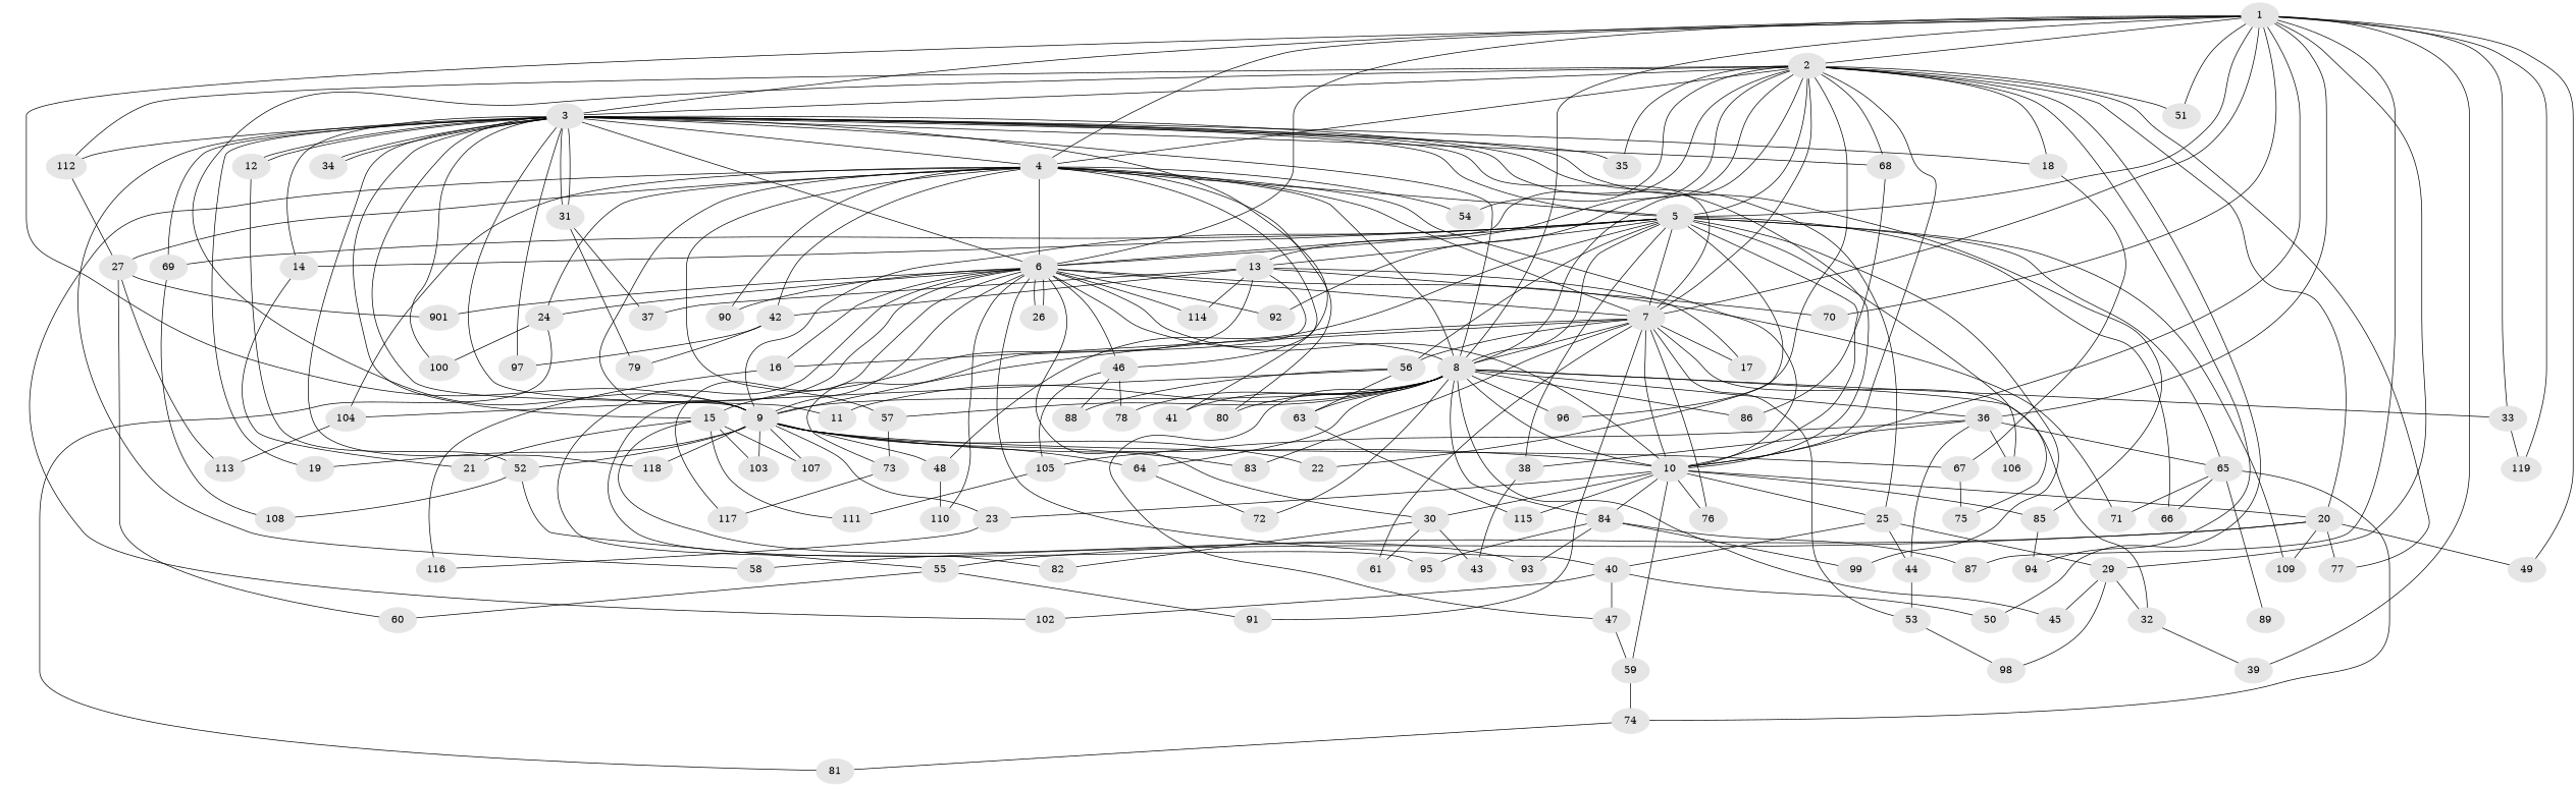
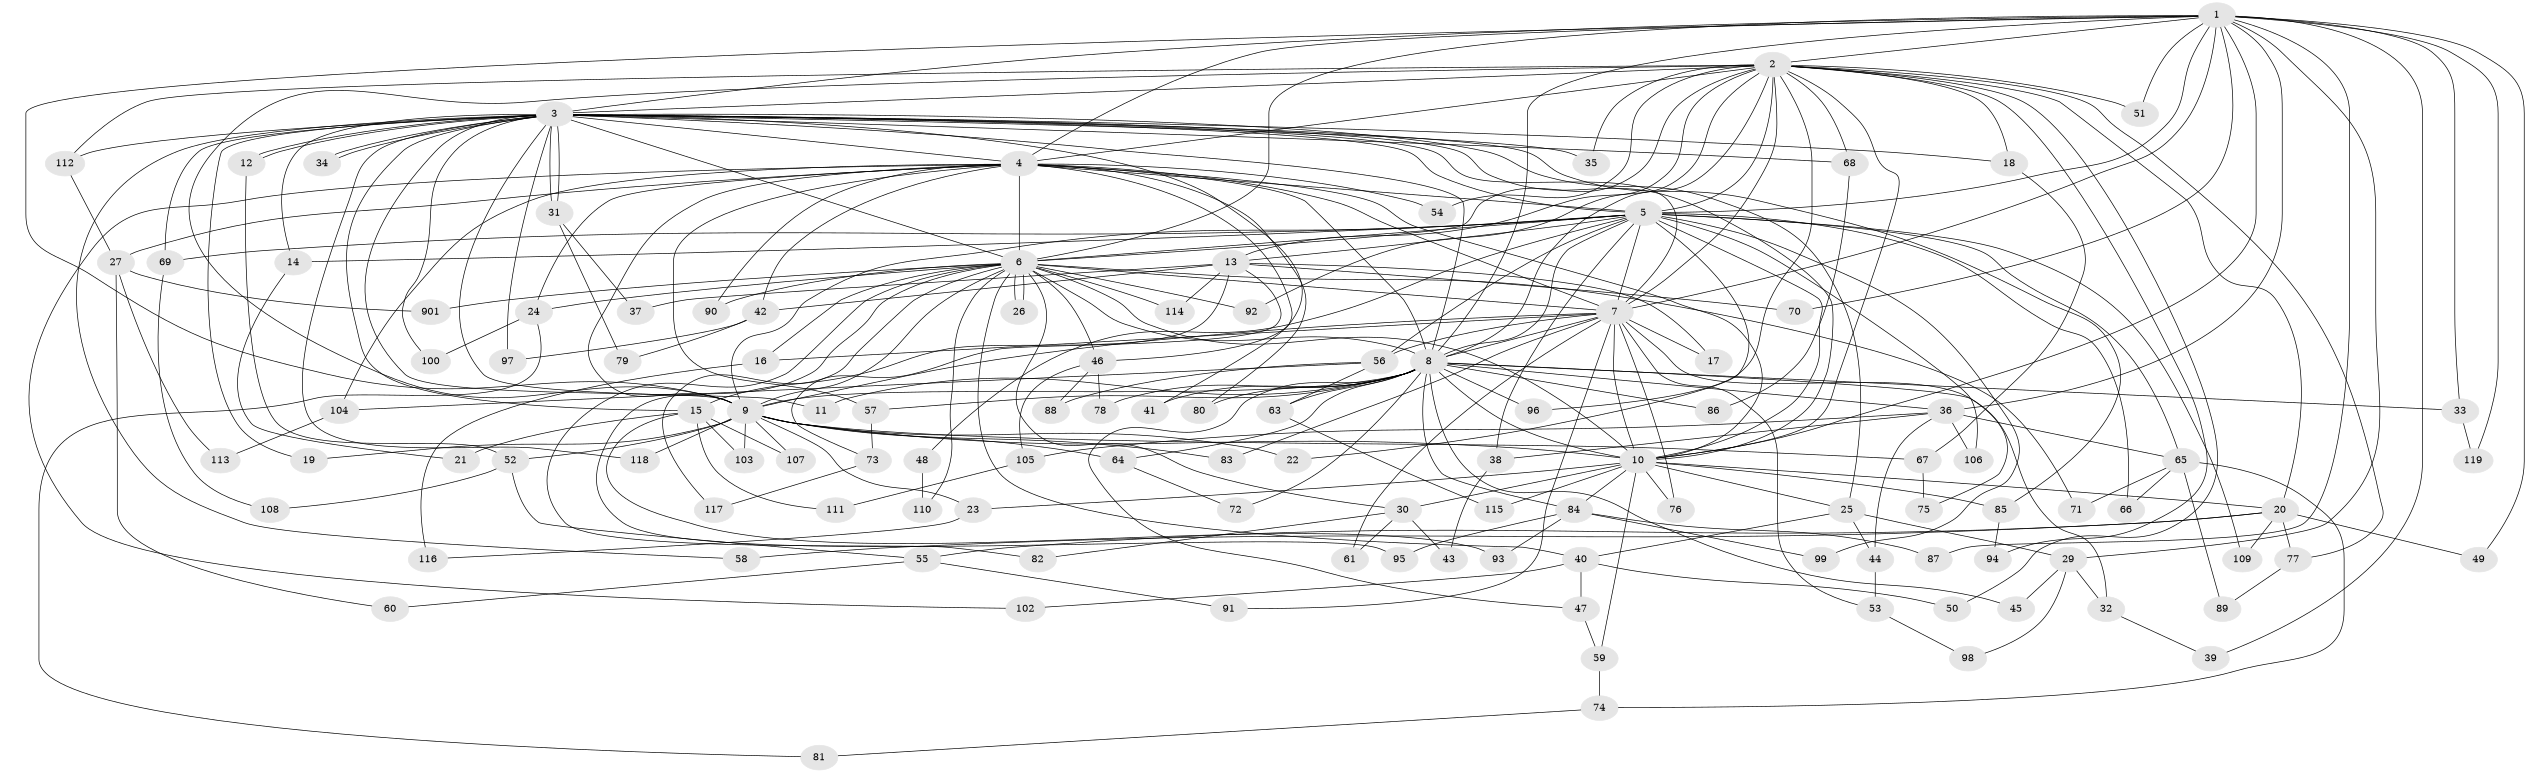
  graph {
    node [color=gray90 style=filled]
    1
    2
    3
    4
    5
    6
    7
    8
    9
    10
    29
    33
    36
    39
    49
    51
    70
    87
    119
    13
    18
    20
    35
    50
    54
    68
    77
    92
    94
    96
    112
    11
    12
    14
    15
    19
    25
    31
    34
    46
    58
    69
    85
    97
    100
    118
    24
    27
    41
    42
    57
    80
    90
    102
    104
    22
    38
    48
    56
    65
    66
    99
    106
    109
    16
    26
    30
    40
    71
    82
    95
    n72 [label=901]
    110
    114
    117
    17
    53
    61
    75
    76
    83
    91
    32
    45
    47
    63
    64
    72
    78
    84
    86
    23
    52
    67
    103
    107
    59
    115
    98
    44
    105
    37
    73
    55
    89
    21
    93
    111
    79
    88
    108
    81
    60
    113
    43
    74
    116
    1 -- 2
    1 -- 3
    1 -- 4
    1 -- 5
    1 -- 6
    1 -- 7
    1 -- 8
    1 -- 9
    1 -- 10
    1 -- 29
    1 -- 33
    1 -- 36
    1 -- 39
    1 -- 49
    1 -- 51
    1 -- 70
    1 -- 87
    1 -- 119
    2 -- 3
    2 -- 4
    2 -- 5
    2 -- 6
    2 -- 7
    2 -- 8
    2 -- 9
    2 -- 10
    2 -- 51
    2 -- 13
    2 -- 18
    2 -- 20
    2 -- 35
    2 -- 50
    2 -- 54
    2 -- 68
    2 -- 77
    2 -- 92
    2 -- 94
    2 -- 96
    2 -- 112
    3 -- 4
    3 -- 5
    3 -- 6
    3 -- 7
    3 -- 8
    3 -- 9
    3 -- 10
    3 -- 18
    3 -- 35
    3 -- 68
    3 -- 112
    3 -- 11
    3 -- 12
    3 -- 12
    3 -- 14
    3 -- 15
    3 -- 19
    3 -- 25
    3 -- 31
    3 -- 31
    3 -- 34
    3 -- 34
    3 -- 46
    3 -- 58
    3 -- 69
    3 -- 85
    3 -- 97
    3 -- 100
    3 -- 118
    4 -- 5
    4 -- 6
    4 -- 7
    4 -- 8
    4 -- 9
    4 -- 10
    4 -- 54
    4 -- 24
    4 -- 27
    4 -- 41
    4 -- 42
    4 -- 57
    4 -- 80
    4 -- 90
    4 -- 102
    4 -- 104
    5 -- 6
    5 -- 7
    5 -- 8
    5 -- 9
    5 -- 10
    5 -- 13
    5 -- 14
    5 -- 69
    5 -- 22
    5 -- 38
    5 -- 48
    5 -- 56
    5 -- 65
    5 -- 66
    5 -- 99
    5 -- 106
    5 -- 109
    6 -- 7
    6 -- 8
    6 -- 9
    6 -- 10
    6 -- 92
    6 -- 46
    6 -- 24
    6 -- 90
    6 -- 16
    6 -- 26
    6 -- 26
    6 -- 30
    6 -- 40
    6 -- 71
    6 -- 82
    6 -- 95
    6 -- n72
    6 -- 110
    6 -- 114
    6 -- 117
    7 -- 8
    7 -- 9
    7 -- 10
    7 -- 56
    7 -- 16
    7 -- 17
    7 -- 53
    7 -- 61
    7 -- 75
    7 -- 76
    7 -- 83
    7 -- 91
    8 -- 9
    8 -- 10
    8 -- 33
    8 -- 36
    8 -- 96
    8 -- 11
    8 -- 41
    8 -- 57
    8 -- 80
    8 -- 32
    8 -- 45
    8 -- 47
    8 -- 63
    8 -- 64
    8 -- 72
    8 -- 78
    8 -- 84
    8 -- 86
    9 -- 10
    9 -- 19
    9 -- 118
    9 -- 22
-   9 -- 48
    9 -- 83
    9 -- 64
    9 -- 23
    9 -- 52
    9 -- 67
    9 -- 103
    9 -- 107
    10 -- 20
    10 -- 25
    10 -- 85
    10 -- 30
    10 -- 76
    10 -- 84
    10 -- 23
    10 -- 59
    10 -- 115
    29 -- 32
    29 -- 45
    29 -- 98
    33 -- 119
    36 -- 38
    36 -- 65
    36 -- 106
    36 -- 44
    36 -- 105
    13 -- 70
    13 -- 15
    13 -- 42
    13 -- 114
    13 -- 17
    13 -- 37
    13 -- 73
    18 -- 67
    20 -- 49
    20 -- 77
    20 -- 58
    20 -- 109
    20 -- 55
    68 -- 86
+   77 -- 89
    112 -- 27
    12 -- 52
    14 -- 21
    15 -- 103
    15 -- 107
    15 -- 21
    15 -- 93
    15 -- 111
    25 -- 29
    25 -- 40
    25 -- 44
    31 -- 37
    31 -- 79
    46 -- 78
    46 -- 105
    46 -- 88
    69 -- 108
    85 -- 94
    24 -- 100
    24 -- 81
    27 -- n72
    27 -- 60
    27 -- 113
    42 -- 97
    42 -- 79
    57 -- 73
    104 -- 113
    38 -- 43
    48 -- 110
    56 -- 104
    56 -- 63
    56 -- 88
    65 -- 66
    65 -- 71
    65 -- 89
    65 -- 74
    16 -- 116
    30 -- 82
    30 -- 61
    30 -- 43
    40 -- 50
    40 -- 102
    40 -- 47
    53 -- 98
    32 -- 39
    47 -- 59
    63 -- 115
    64 -- 72
    84 -- 87
    84 -- 99
    84 -- 95
    84 -- 93
    23 -- 116
    52 -- 55
    52 -- 108
    67 -- 75
    59 -- 74
    44 -- 53
    105 -- 111
    73 -- 117
    55 -- 91
    55 -- 60
    74 -- 81
  }
